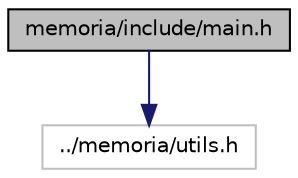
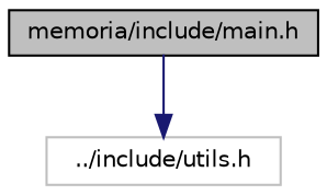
  digraph {
    node [fontname=Helvetica fontsize=10 shape=record style=filled]
    n1 [color=black fillcolor=grey75 fontcolor=black height=0.2 label="memoria/include/main.h" width=0.4]
-   n2 [color=grey75 fillcolor=white height=0.2 label="../memoria/utils.h" width=0.4]
+   n2 [color=grey75 fillcolor=white height=0.2 label="../include/utils.h" width=0.4]
    n1 -> n2 [color=midnightblue fontname=Helvetica fontsize=10 labelfontname=Helvetica labelfontsize=10 style=solid]
  }
